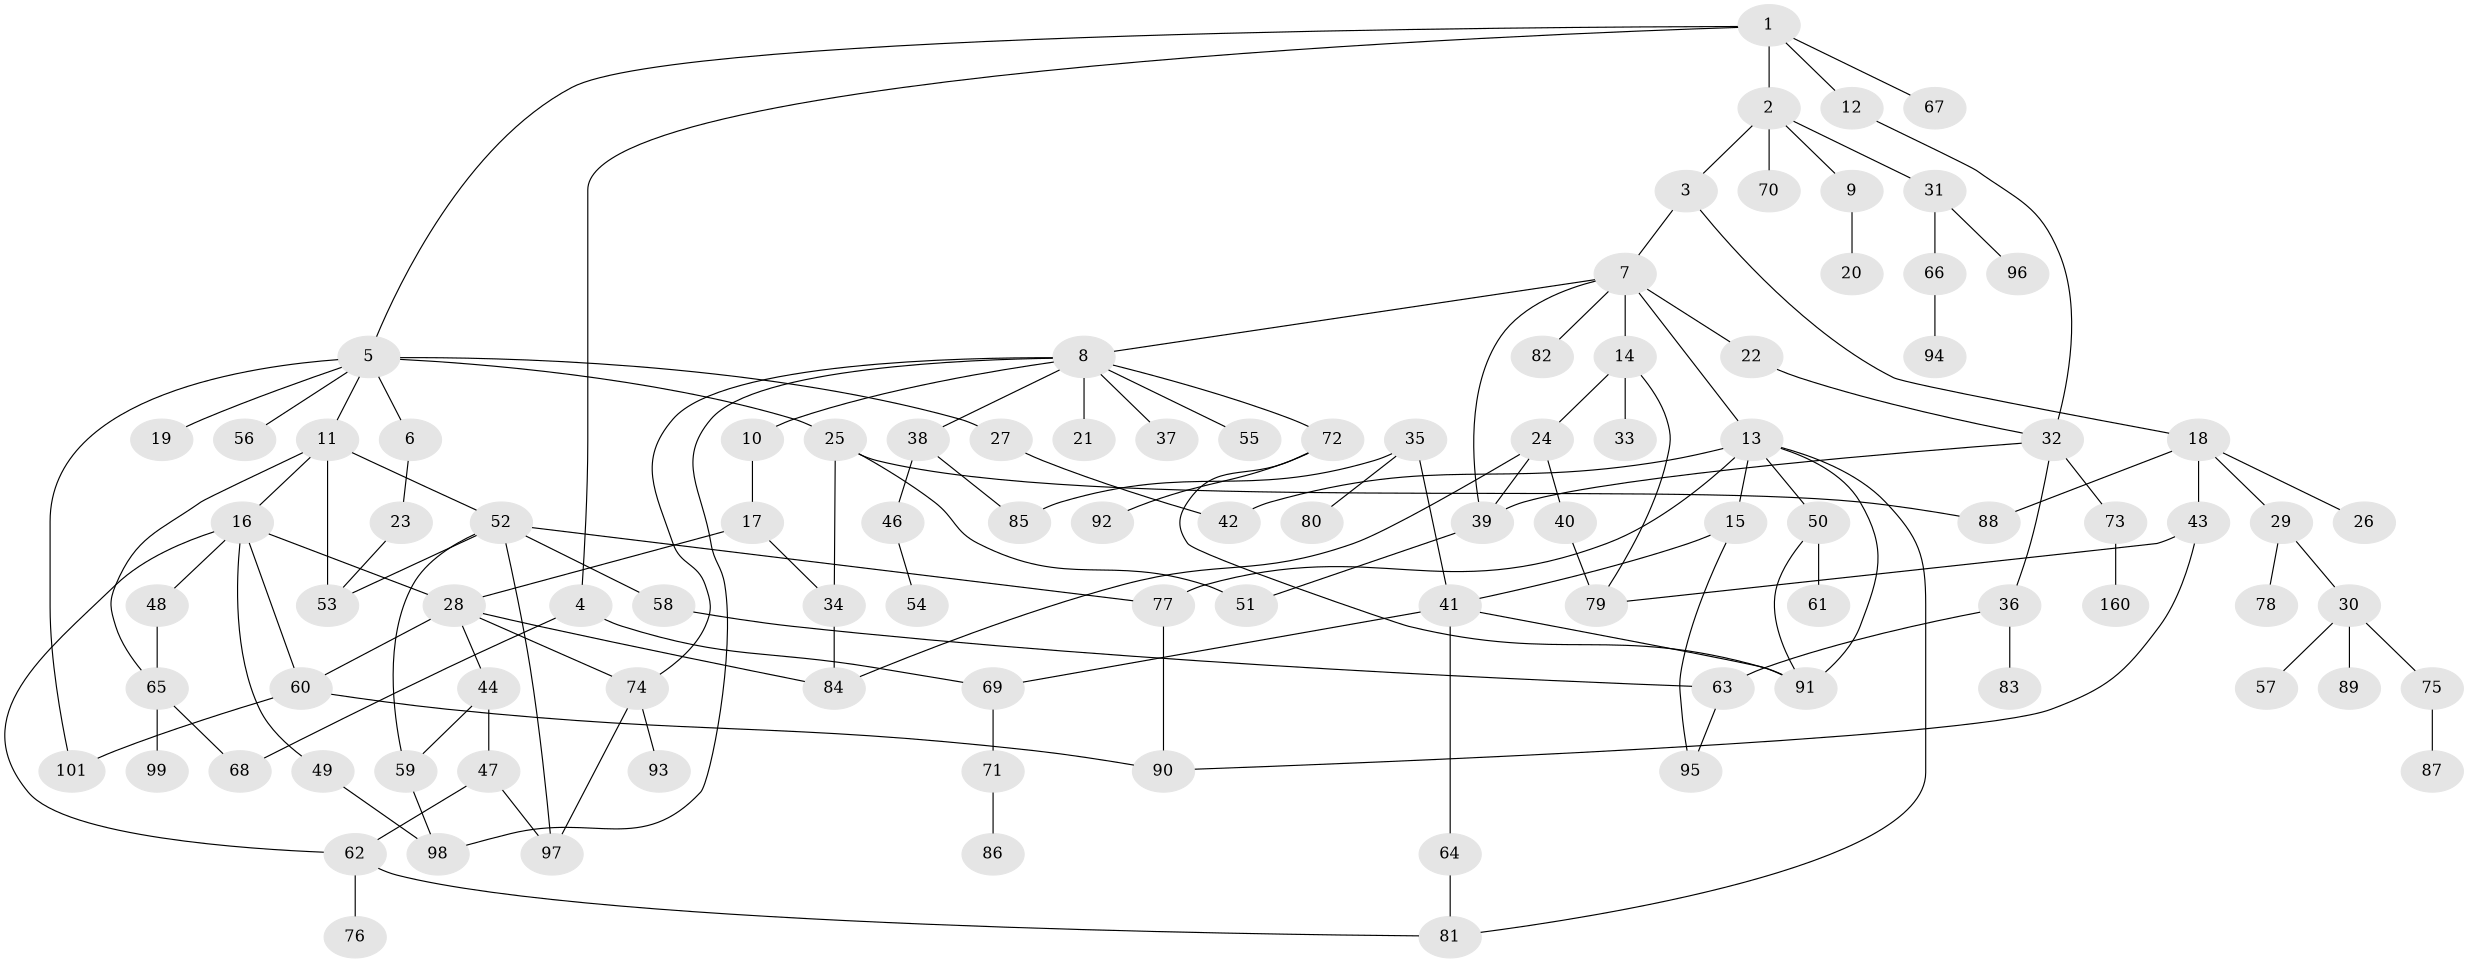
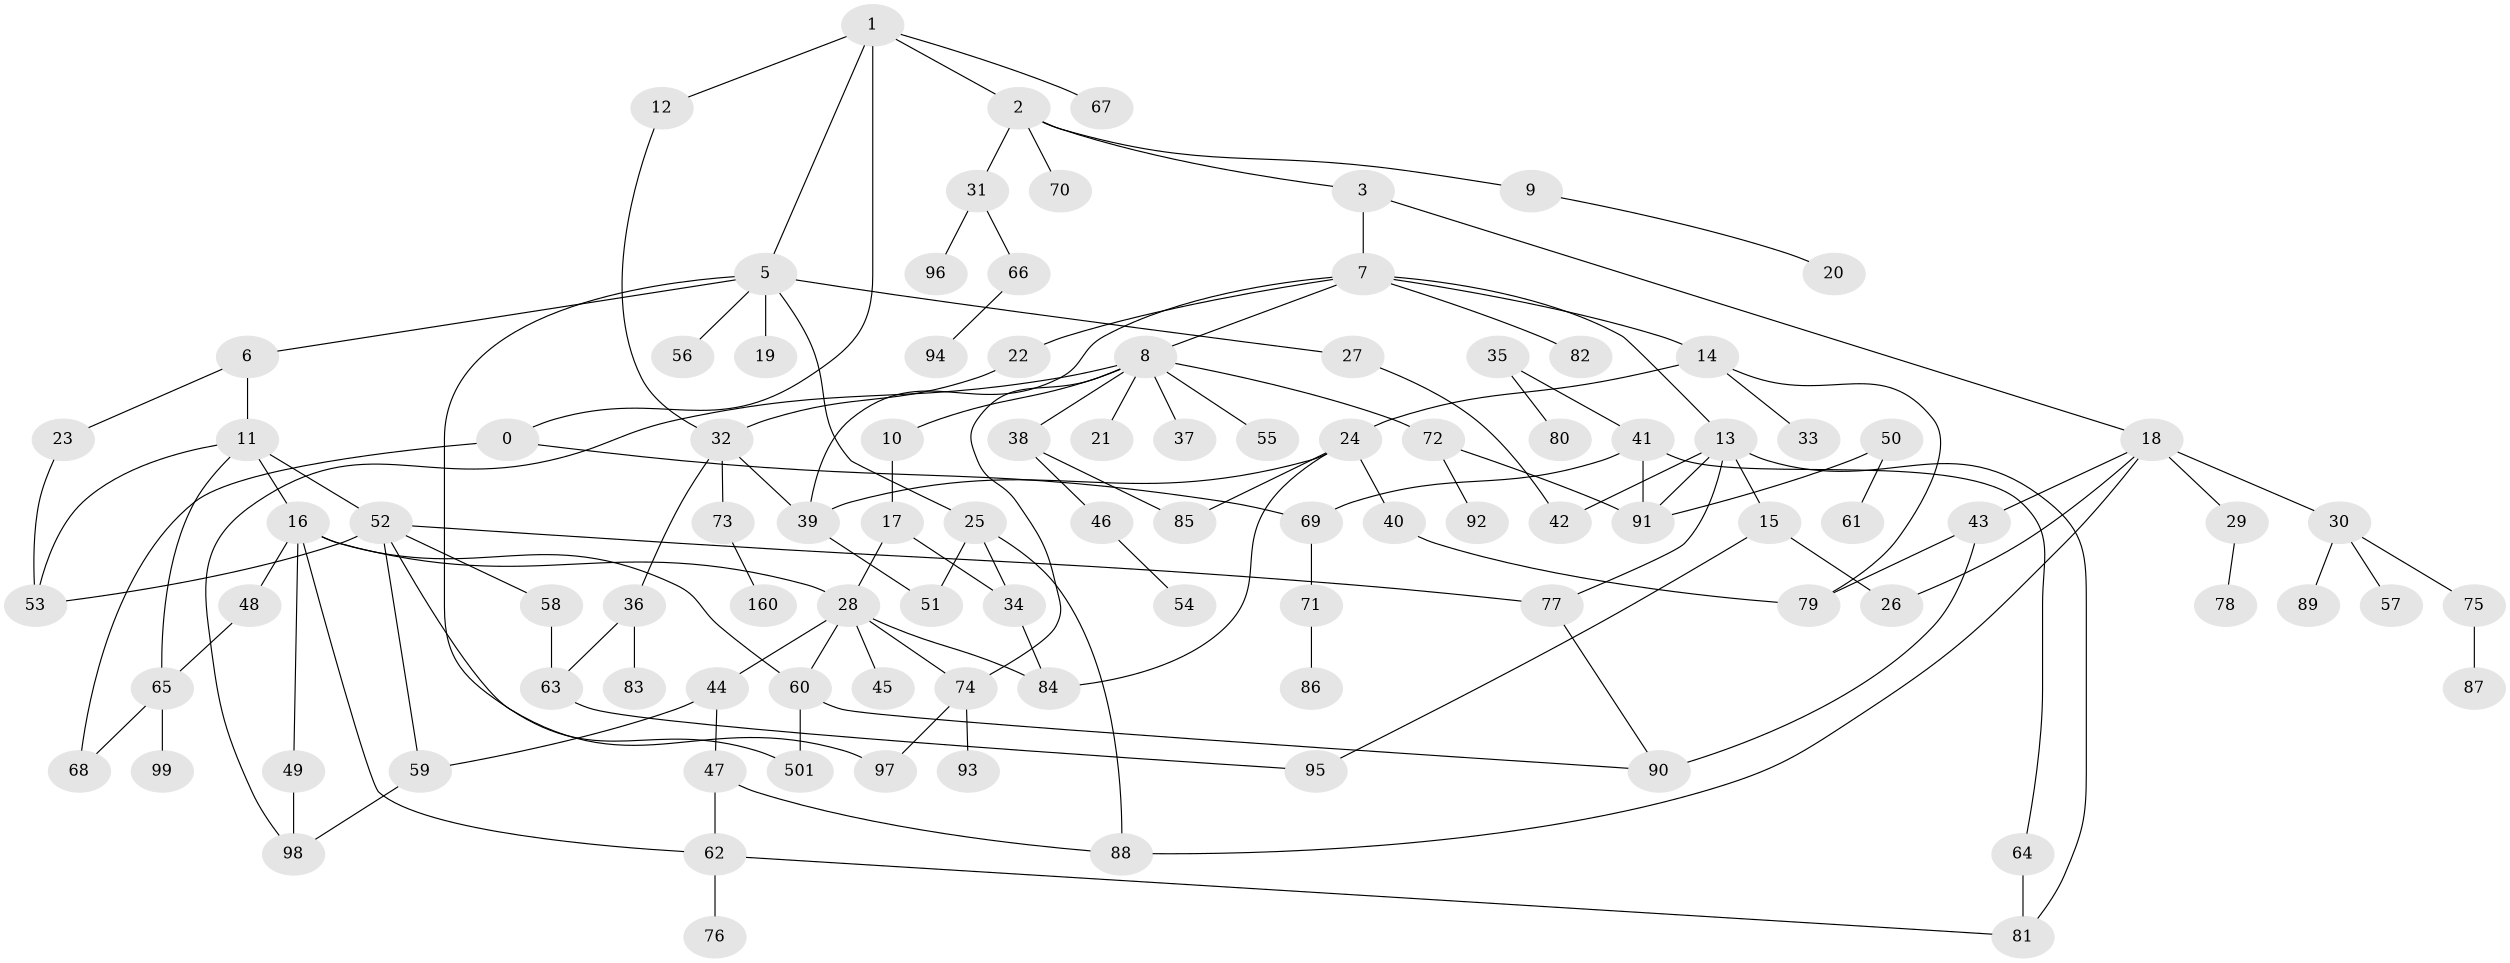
  graph {
    node [color=gray90 style=filled]
    1
    2
-   4
+   4 [label=0]
    5
    12
    67
    3
    9
    31
    70
    68
    69
    6
    19
    25
    27
    56
-   101
+   101 [label=501]
    32
    7
    18
    20
    66
    96
    8
    13
    14
    22
    39
    82
    26
    29
    43
    88
    71
    11
    23
    34
    51
    42
    16
    52
    53
    65
    10
    21
    37
    38
    55
    72
    74
    98
    15
    50
    77
    81
    91
    24
    33
    79
    17
    85
    46
    92
    97
    93
    28
    48
    49
    60
    62
    59
    58
    99
    36
    73
    86
    95
    61
    90
    40
    84
    44
+   45
    76
    30
    78
    35
    41
    80
    47
    57
    75
    89
    87
    94
    63
    83
    n99 [label=160]
    64
    54
    1 -- 2
    1 -- 4
    1 -- 5
    1 -- 12
    1 -- 67
    2 -- 3
    2 -- 9
    2 -- 31
    2 -- 70
    4 -- 68
    4 -- 69
    5 -- 6
    5 -- 19
    5 -- 25
    5 -- 27
    5 -- 56
    5 -- 101
    12 -- 32
    3 -- 7
    3 -- 18
    9 -- 20
    31 -- 66
    31 -- 96
    69 -- 71
-   5 -- 11
+   6 -- 11
    6 -- 23
    25 -- 88
    25 -- 34
    25 -- 51
    27 -- 42
    32 -- 39
    32 -- 36
    32 -- 73
    7 -- 8
    7 -- 13
    7 -- 14
    7 -- 22
    7 -- 39
    7 -- 82
    18 -- 26
    18 -- 29
    18 -- 43
    18 -- 88
    66 -- 94
    8 -- 10
    8 -- 21
    8 -- 37
    8 -- 38
    8 -- 55
    8 -- 72
    8 -- 74
    8 -- 98
    13 -- 42
    13 -- 15
-   13 -- 50
    13 -- 77
    13 -- 81
    13 -- 91
    14 -- 24
    14 -- 33
    14 -- 79
    22 -- 32
    39 -- 51
-   29 -- 30
+   18 -- 30
    29 -- 78
    43 -- 79
    43 -- 90
    71 -- 86
    11 -- 16
    11 -- 52
    11 -- 53
    11 -- 65
    23 -- 53
    34 -- 84
    16 -- 28
    16 -- 48
    16 -- 49
    16 -- 60
    16 -- 62
    52 -- 53
    52 -- 77
    52 -- 97
    52 -- 59
    52 -- 58
    65 -- 68
    65 -- 99
    10 -- 17
    38 -- 85
    38 -- 46
    72 -- 91
    72 -- 92
    74 -- 97
    74 -- 93
-   15 -- 41
+   15 -- 26
    15 -- 95
    50 -- 91
    50 -- 61
    77 -- 90
    24 -- 39
    24 -- 40
    24 -- 84
    17 -- 34
    17 -- 28
    46 -- 54
    28 -- 74
    28 -- 60
    28 -- 84
    28 -- 44
+   28 -- 45
    48 -- 65
    49 -- 98
    60 -- 101
    60 -- 90
    62 -- 81
    62 -- 76
    59 -- 98
    58 -- 63
    36 -- 63
    36 -- 83
    73 -- n99
    40 -- 79
    44 -- 59
    44 -- 47
    30 -- 57
    30 -- 75
    30 -- 89
-   35 -- 85
+   24 -- 85
    35 -- 41
    35 -- 80
    41 -- 69
    41 -- 91
    41 -- 64
-   47 -- 97
+   47 -- 88
    47 -- 62
    75 -- 87
    63 -- 95
    64 -- 81
  }
